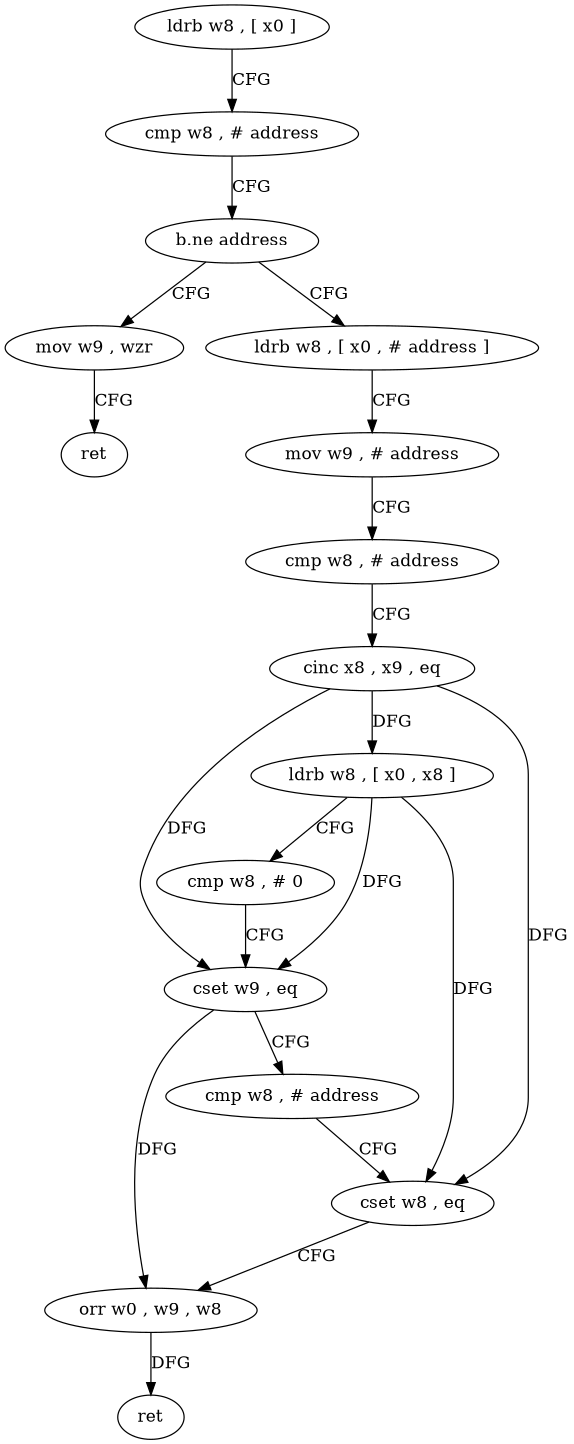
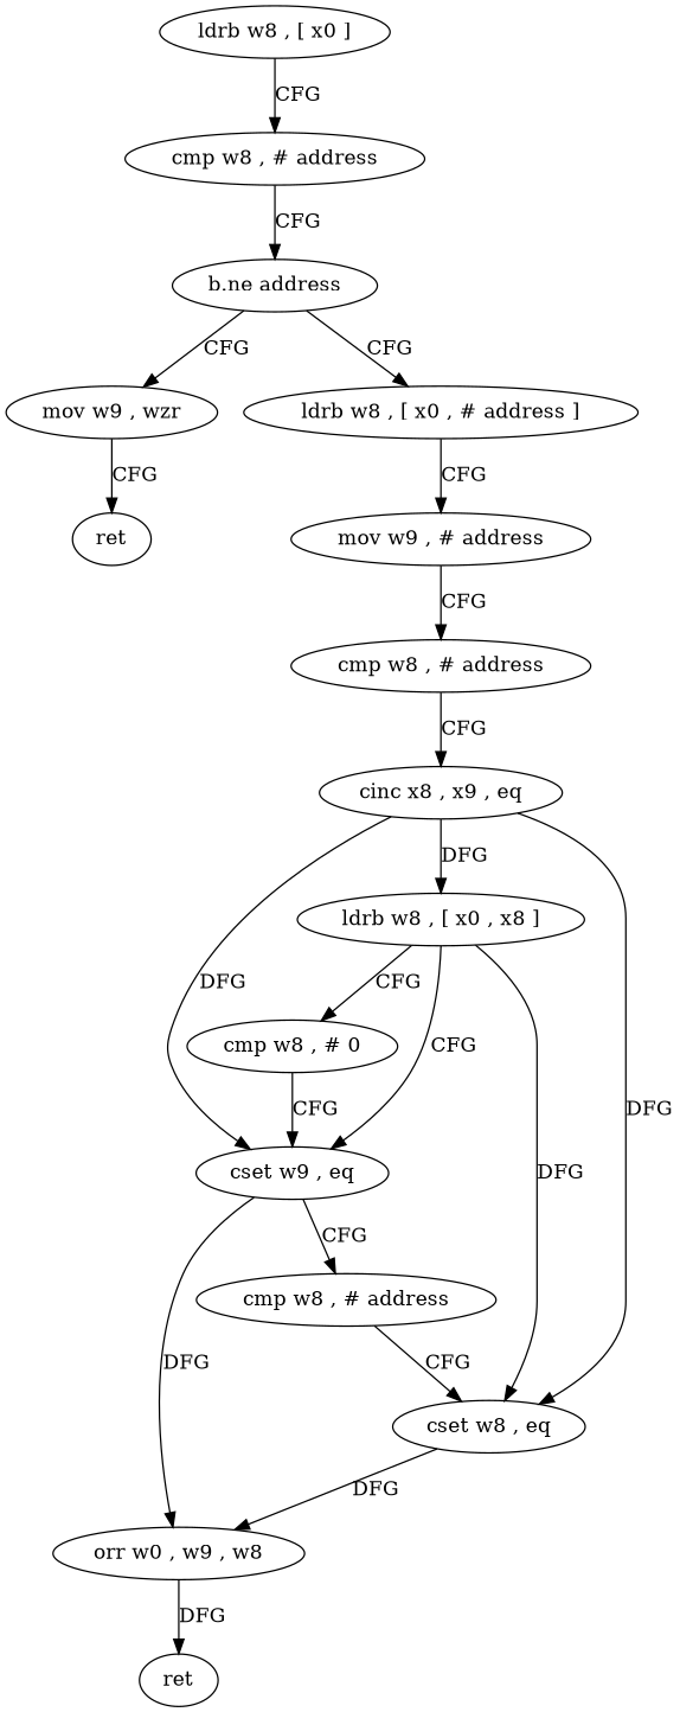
  digraph {
    n1 [label="ldrb w8 , [ x0 ]"]
    n2 [label="cmp w8 , # address"]
    n3 [label="b.ne address"]
    n4 [label="mov w9 , wzr"]
    n5 [label="ldrb w8 , [ x0 , # address ]"]
    n6 [label=ret]
    n7 [label="mov w9 , # address"]
    n8 [label="cmp w8 , # address"]
    n9 [label="cinc x8 , x9 , eq"]
    n10 [label="ldrb w8 , [ x0 , x8 ]"]
    n11 [label="cset w9 , eq"]
    n12 [label="cset w8 , eq"]
    n13 [label="cmp w8 , # 0"]
    n14 [label="cmp w8 , # address"]
    n15 [label="orr w0 , w9 , w8"]
    n16 [label=ret]
    n1 -> n2 [label=CFG]
    n2 -> n3 [label=CFG]
    n3 -> n4 [label=CFG]
    n3 -> n5 [label=CFG]
    n4 -> n6 [label=CFG]
    n5 -> n7 [label=CFG]
    n7 -> n8 [label=CFG]
    n8 -> n9 [label=CFG]
    n9 -> n10 [label=DFG]
    n9 -> n11 [label=DFG]
    n9 -> n12 [label=DFG]
-   n10 -> n11 [label=DFG]
+   n10 -> n11 [label=CFG]
    n10 -> n12 [label=DFG]
    n10 -> n13 [label=CFG]
    n11 -> n14 [label=CFG]
    n11 -> n15 [label=DFG]
-   n12 -> n15 [label=CFG]
+   n12 -> n15 [label=DFG]
    n13 -> n11 [label=CFG]
    n14 -> n12 [label=CFG]
    n15 -> n16 [label=DFG]
  }
